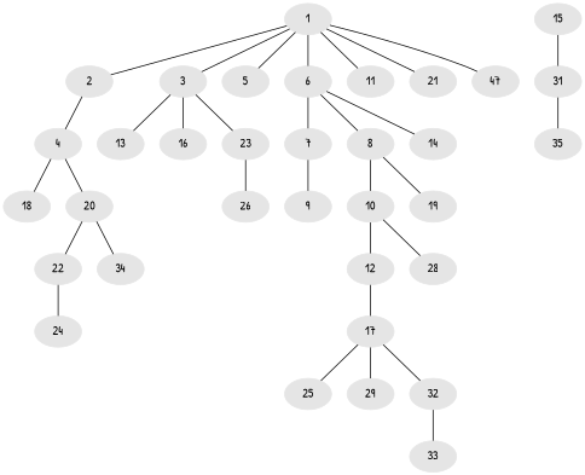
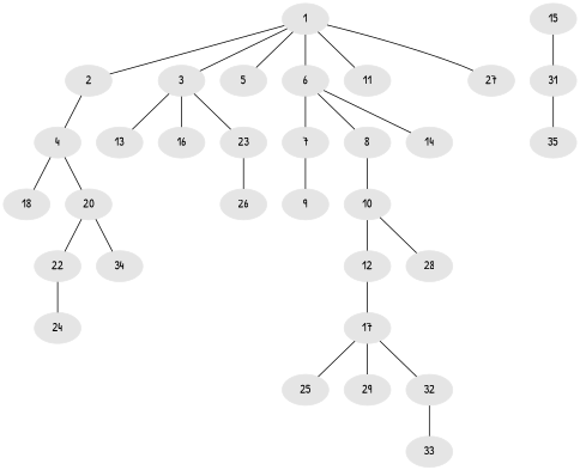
  graph {
    fontname="Patrick Hand"
    node [color=gray90 fontname="Patrick Hand" style=filled]
    edge [fontname="Patrick Hand" weight=1.0]
    1
    2
    3
    5
    6
    11
-   21
-   27 [label=47]
+   27
    4
    13
    16
    23
    7
    8
    14
    18
    20
    15
    31
    26
    22
    34
    9
    10
-   19
    12
    28
    17
    25
    29
    32
    35
    33
    24
    1 -- 2
    1 -- 3
    1 -- 5
    1 -- 6
    1 -- 11
-   1 -- 21
    1 -- 27
    2 -- 4
    3 -- 13
    3 -- 16
    3 -- 23
    6 -- 7
    6 -- 8
    6 -- 14
    4 -- 18
    4 -- 20
    23 -- 26
    7 -- 9
    8 -- 10
-   8 -- 19
    20 -- 22
    20 -- 34
    15 -- 31
    31 -- 35
    22 -- 24
    10 -- 12 [weight=2.0]
    10 -- 28
    12 -- 17
    17 -- 25
    17 -- 29
    17 -- 32
    32 -- 33
  }
